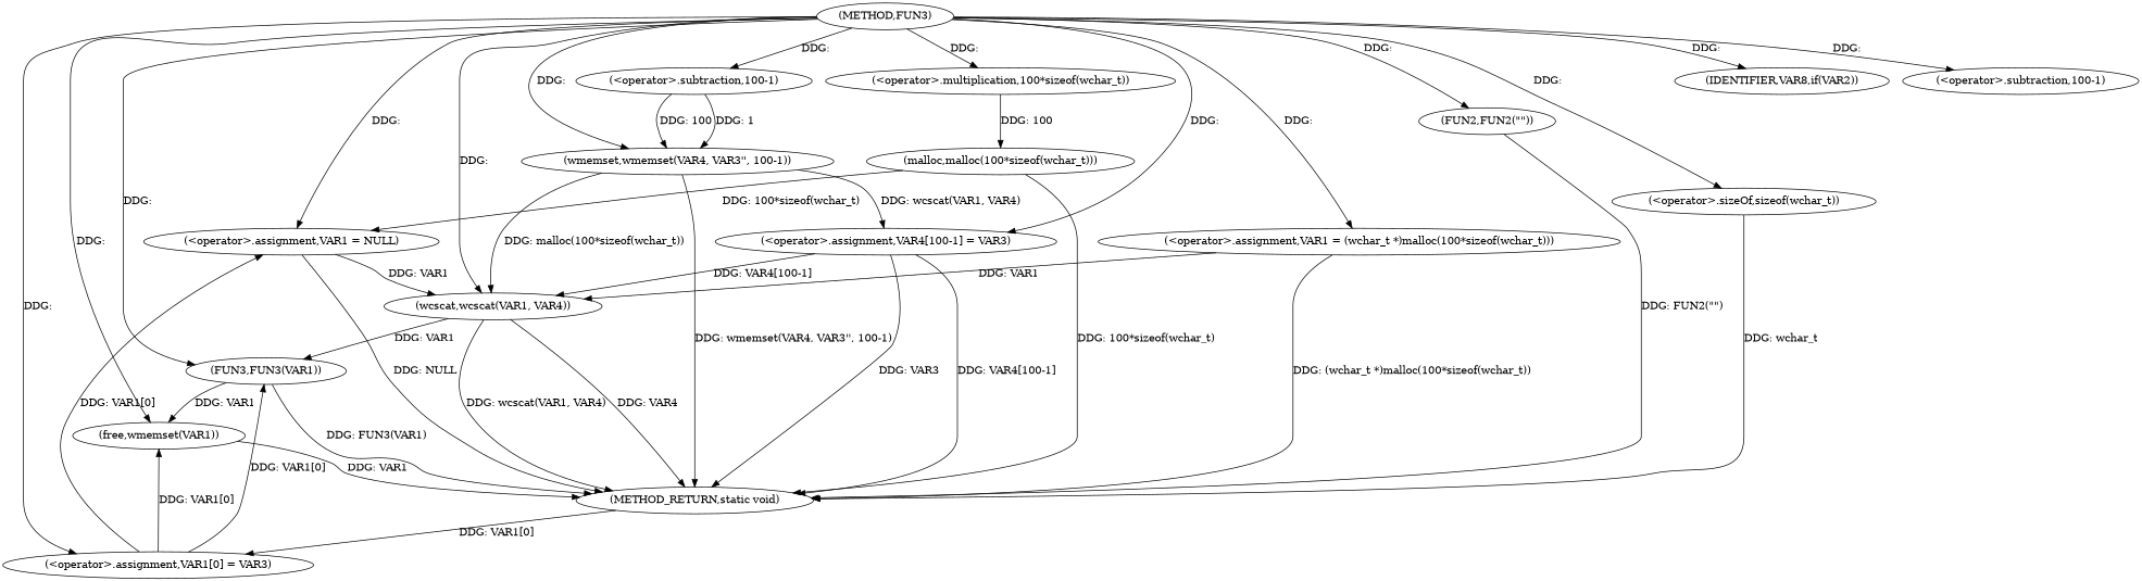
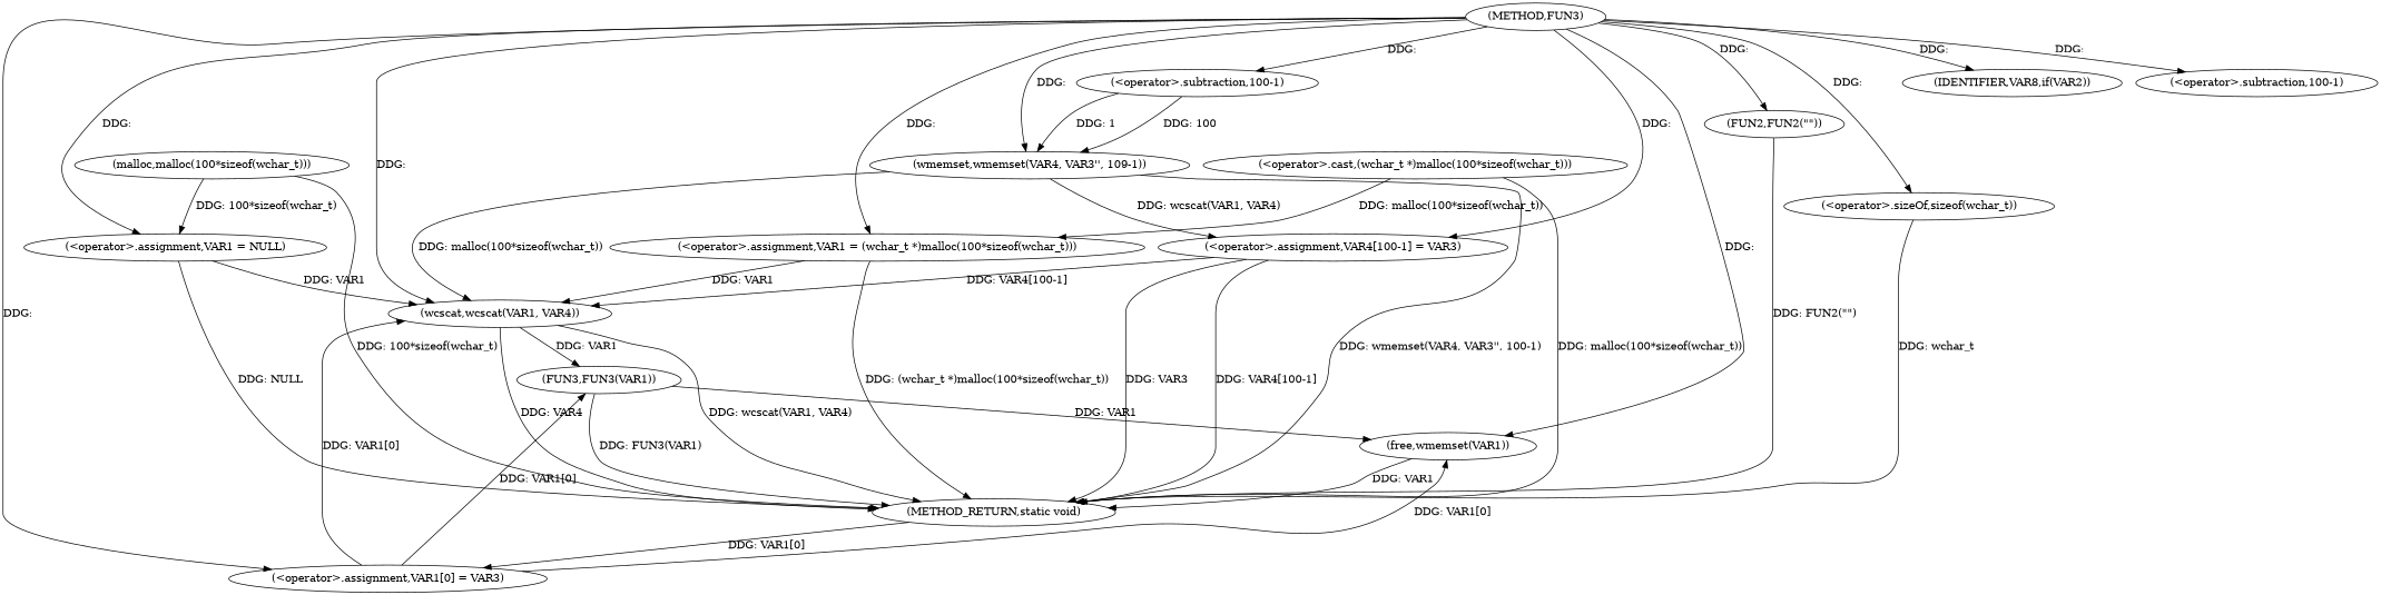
  digraph {
    n1 [label="(METHOD,FUN3)"]
    n2 [label="(<operator>.assignment,VAR1 = NULL)"]
    n3 [label="(IDENTIFIER,VAR8,if(VAR2))"]
    n4 [label="(FUN2,FUN2(\"\"))"]
    n5 [label="(<operator>.assignment,VAR1 = (wchar_t *)malloc(100*sizeof(wchar_t)))"]
-   n6 [label="(<operator>.multiplication,100*sizeof(wchar_t))"]
    n7 [label="(<operator>.sizeOf,sizeof(wchar_t))"]
    n8 [label="(<operator>.assignment,VAR1[0] = VAR3)"]
-   n9 [label="(wmemset,wmemset(VAR4, VAR3'', 100-1))"]
+   n9 [label="(wmemset,wmemset(VAR4, VAR3'', 109-1))"]
    n10 [label="(<operator>.subtraction,100-1)"]
    n11 [label="(<operator>.assignment,VAR4[100-1] = VAR3)"]
    n12 [label="(<operator>.subtraction,100-1)"]
    n13 [label="(wcscat,wcscat(VAR1, VAR4))"]
    n14 [label="(FUN3,FUN3(VAR1))"]
    n15 [label="(free,wmemset(VAR1))"]
    n16 [label="(METHOD_RETURN,static void)"]
    n17 [label="(malloc,malloc(100*sizeof(wchar_t)))"]
+   n18 [label="(<operator>.cast,(wchar_t *)malloc(100*sizeof(wchar_t)))"]
    n1 -> n2 [label="DDG: "]
    n1 -> n3 [label="DDG: "]
    n1 -> n4 [label="DDG: "]
    n1 -> n5 [label="DDG: "]
-   n1 -> n6 [label="DDG: "]
    n1 -> n7 [label="DDG: "]
    n1 -> n8 [label="DDG: "]
    n1 -> n9 [label="DDG: "]
    n1 -> n10 [label="DDG: "]
    n1 -> n11 [label="DDG: "]
    n1 -> n12 [label="DDG: "]
    n1 -> n13 [label="DDG: "]
-   n1 -> n14 [label="DDG: "]
    n1 -> n15 [label="DDG: "]
    n2 -> n13 [label="DDG: VAR1"]
    n2 -> n16 [label="DDG: NULL"]
    n4 -> n16 [label="DDG: FUN2(\"\")"]
    n5 -> n13 [label="DDG: VAR1"]
    n5 -> n16 [label="DDG: (wchar_t *)malloc(100*sizeof(wchar_t))"]
-   n6 -> n17 [label="DDG: 100"]
    n7 -> n16 [label="DDG: wchar_t"]
-   n8 -> n2 [label="DDG: VAR1[0]"]
+   n8 -> n13 [label="DDG: VAR1[0]"]
    n8 -> n14 [label="DDG: VAR1[0]"]
    n8 -> n15 [label="DDG: VAR1[0]"]
    n9 -> n11 [label="DDG: wcscat(VAR1, VAR4)"]
    n9 -> n13 [label="DDG: malloc(100*sizeof(wchar_t))"]
    n9 -> n16 [label="DDG: wmemset(VAR4, VAR3'', 100-1)"]
    n10 -> n9 [label="DDG: 100"]
    n10 -> n9 [label="DDG: 1"]
    n11 -> n13 [label="DDG: VAR4[100-1]"]
    n11 -> n16 [label="DDG: VAR3"]
    n11 -> n16 [label="DDG: VAR4[100-1]"]
    n13 -> n14 [label="DDG: VAR1"]
    n13 -> n16 [label="DDG: wcscat(VAR1, VAR4)"]
    n13 -> n16 [label="DDG: VAR4"]
    n14 -> n15 [label="DDG: VAR1"]
    n14 -> n16 [label="DDG: FUN3(VAR1)"]
    n15 -> n16 [label="DDG: VAR1"]
    n16 -> n8 [label="DDG: VAR1[0]"]
    n17 -> n2 [label="DDG: 100*sizeof(wchar_t)"]
    n17 -> n16 [label="DDG: 100*sizeof(wchar_t)"]
+   n18 -> n5 [label="DDG: malloc(100*sizeof(wchar_t))"]
+   n18 -> n16 [label="DDG: malloc(100*sizeof(wchar_t))"]
  }
